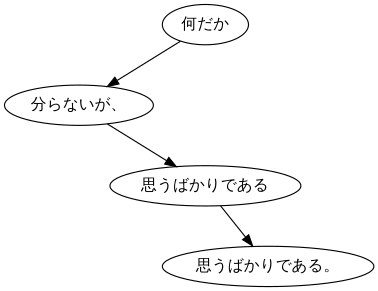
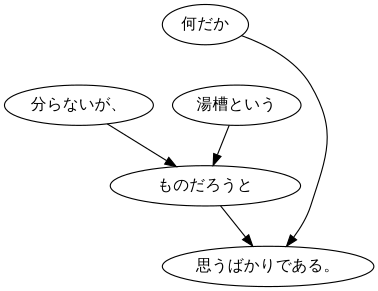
  digraph {
    fontname="Courier Prime"
    node [fontname="Courier Prime"]
    edge [fontname="Courier Prime"]
    n1 [label="分らないが、"]
-   n2 [label="思うばかりである"]
+   n2 [label="ものだろうと"]
    n3 [label="何だか"]
    n4 [label="思うばかりである。"]
+   n5 [label="湯槽という"]
    n1 -> n2
    n2 -> n4
-   n3 -> n1
+   n3 -> n4
+   n5 -> n2
  }
